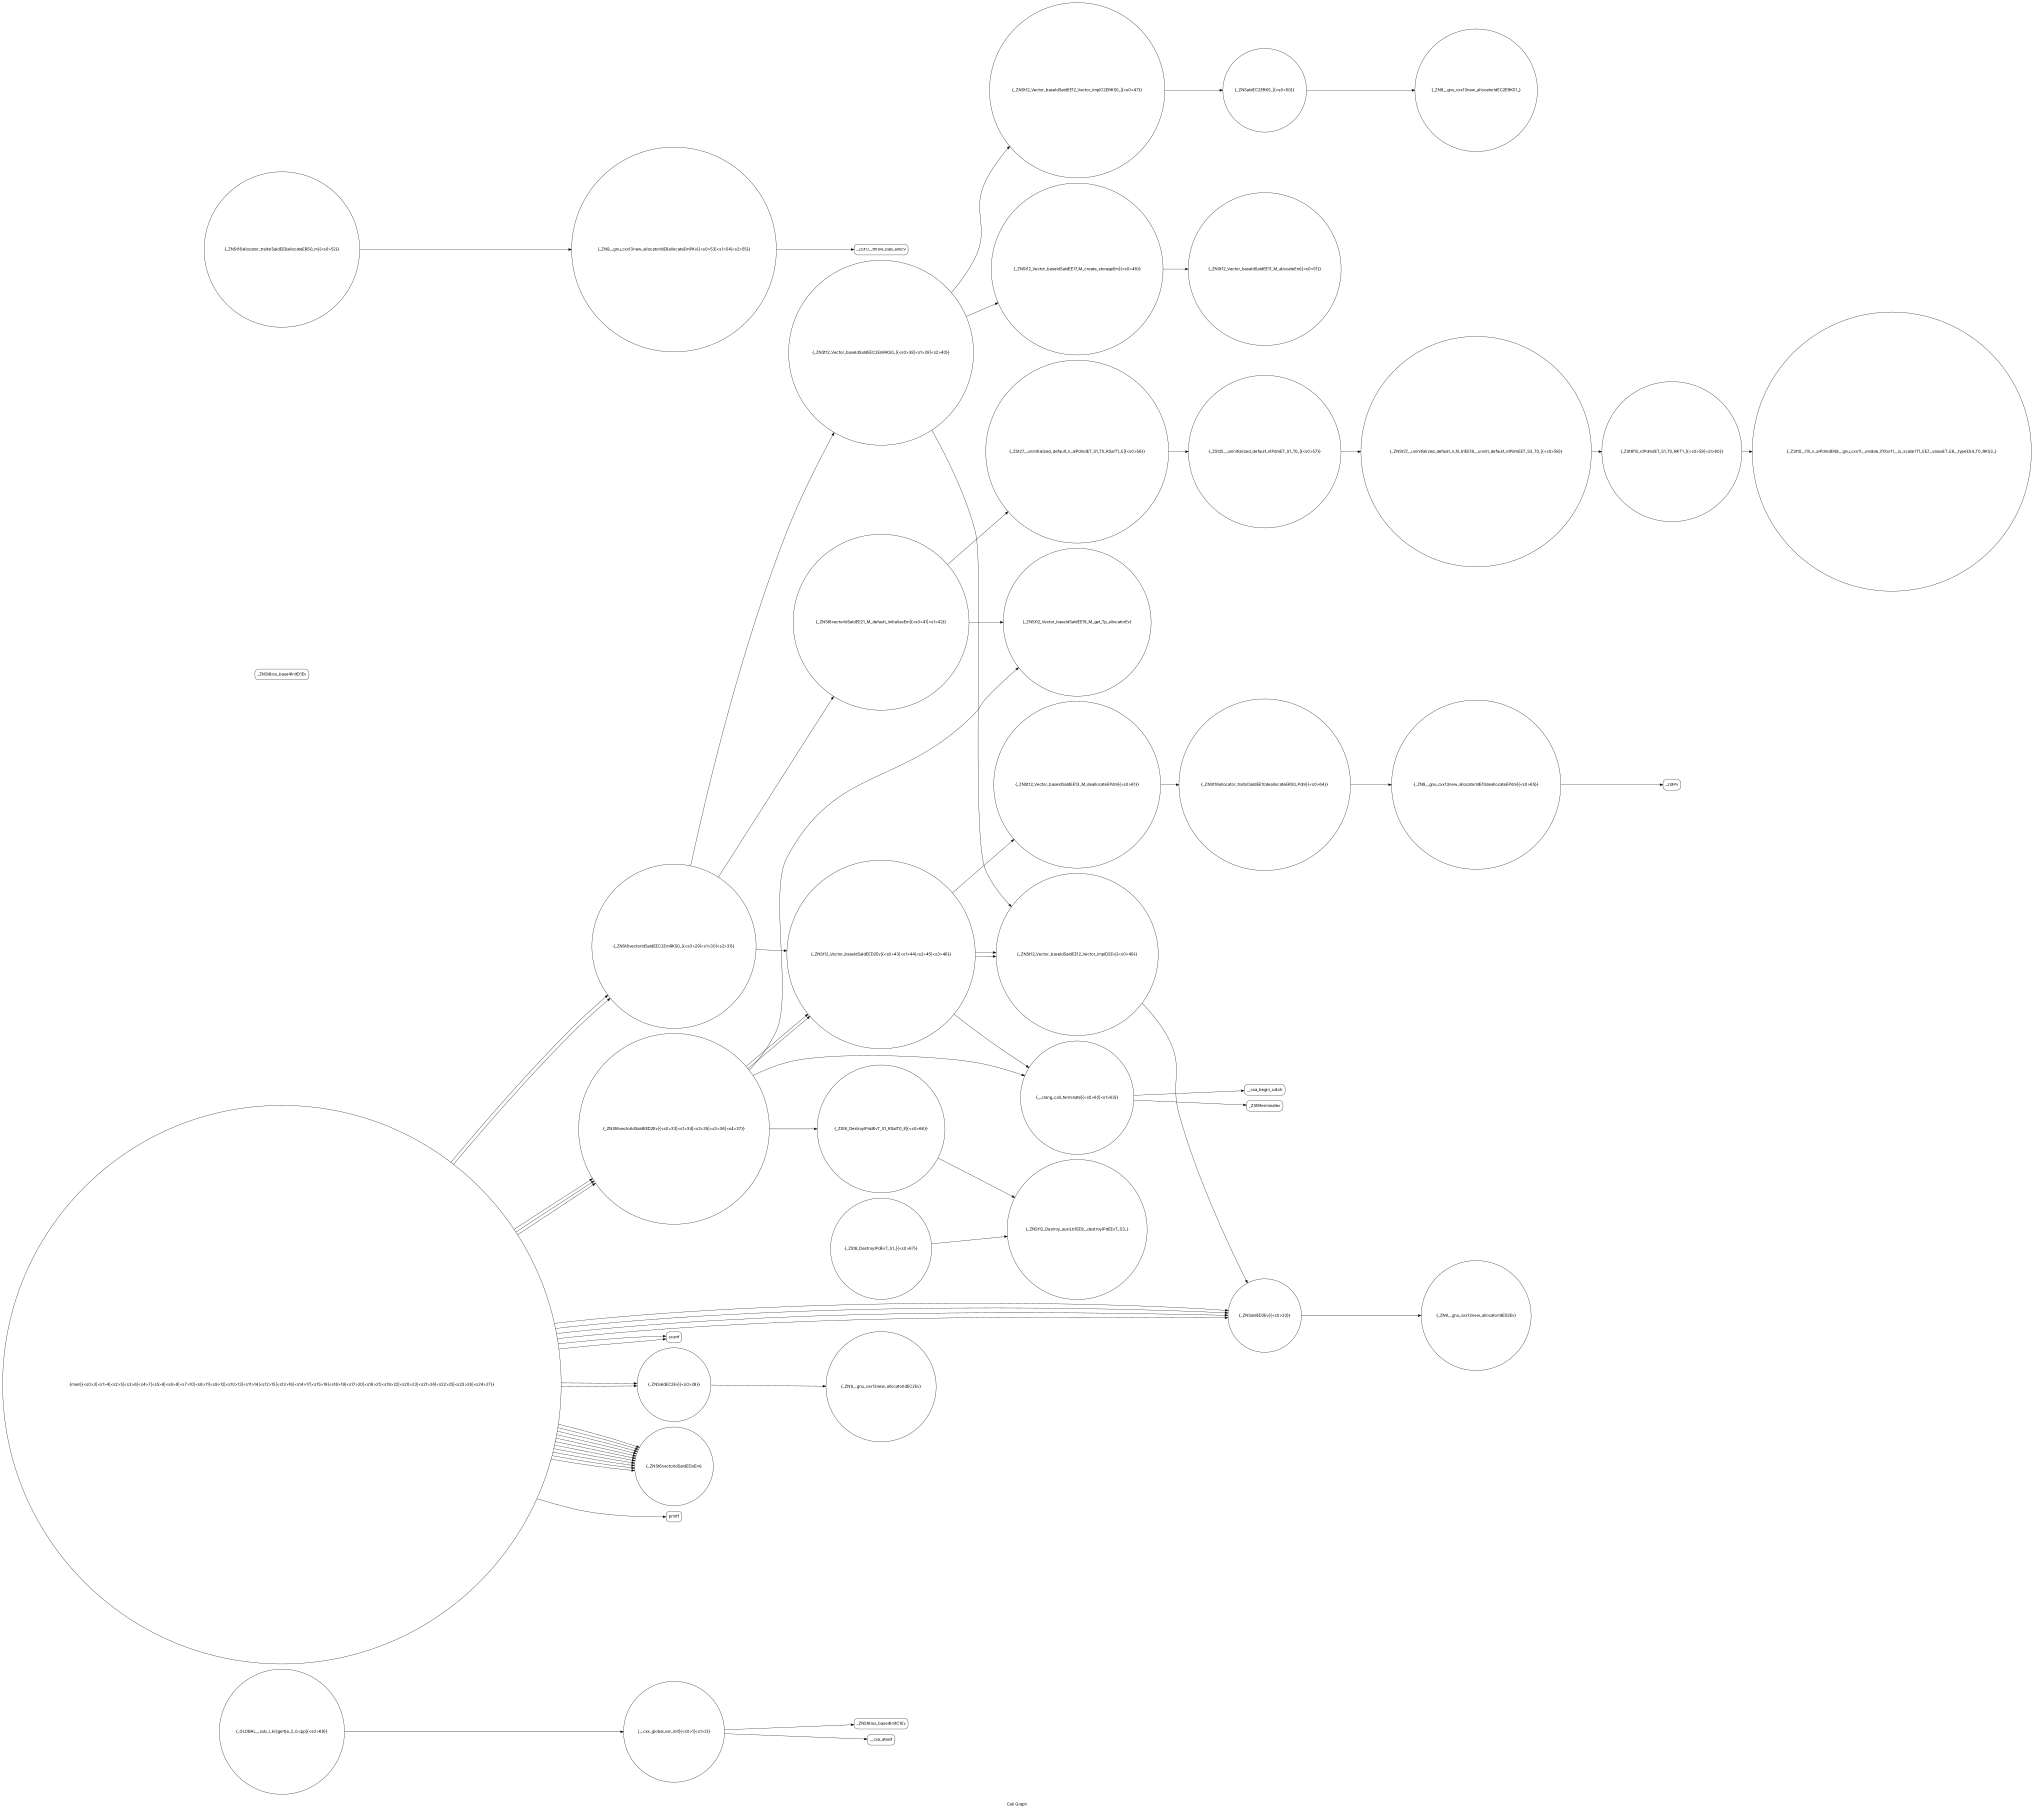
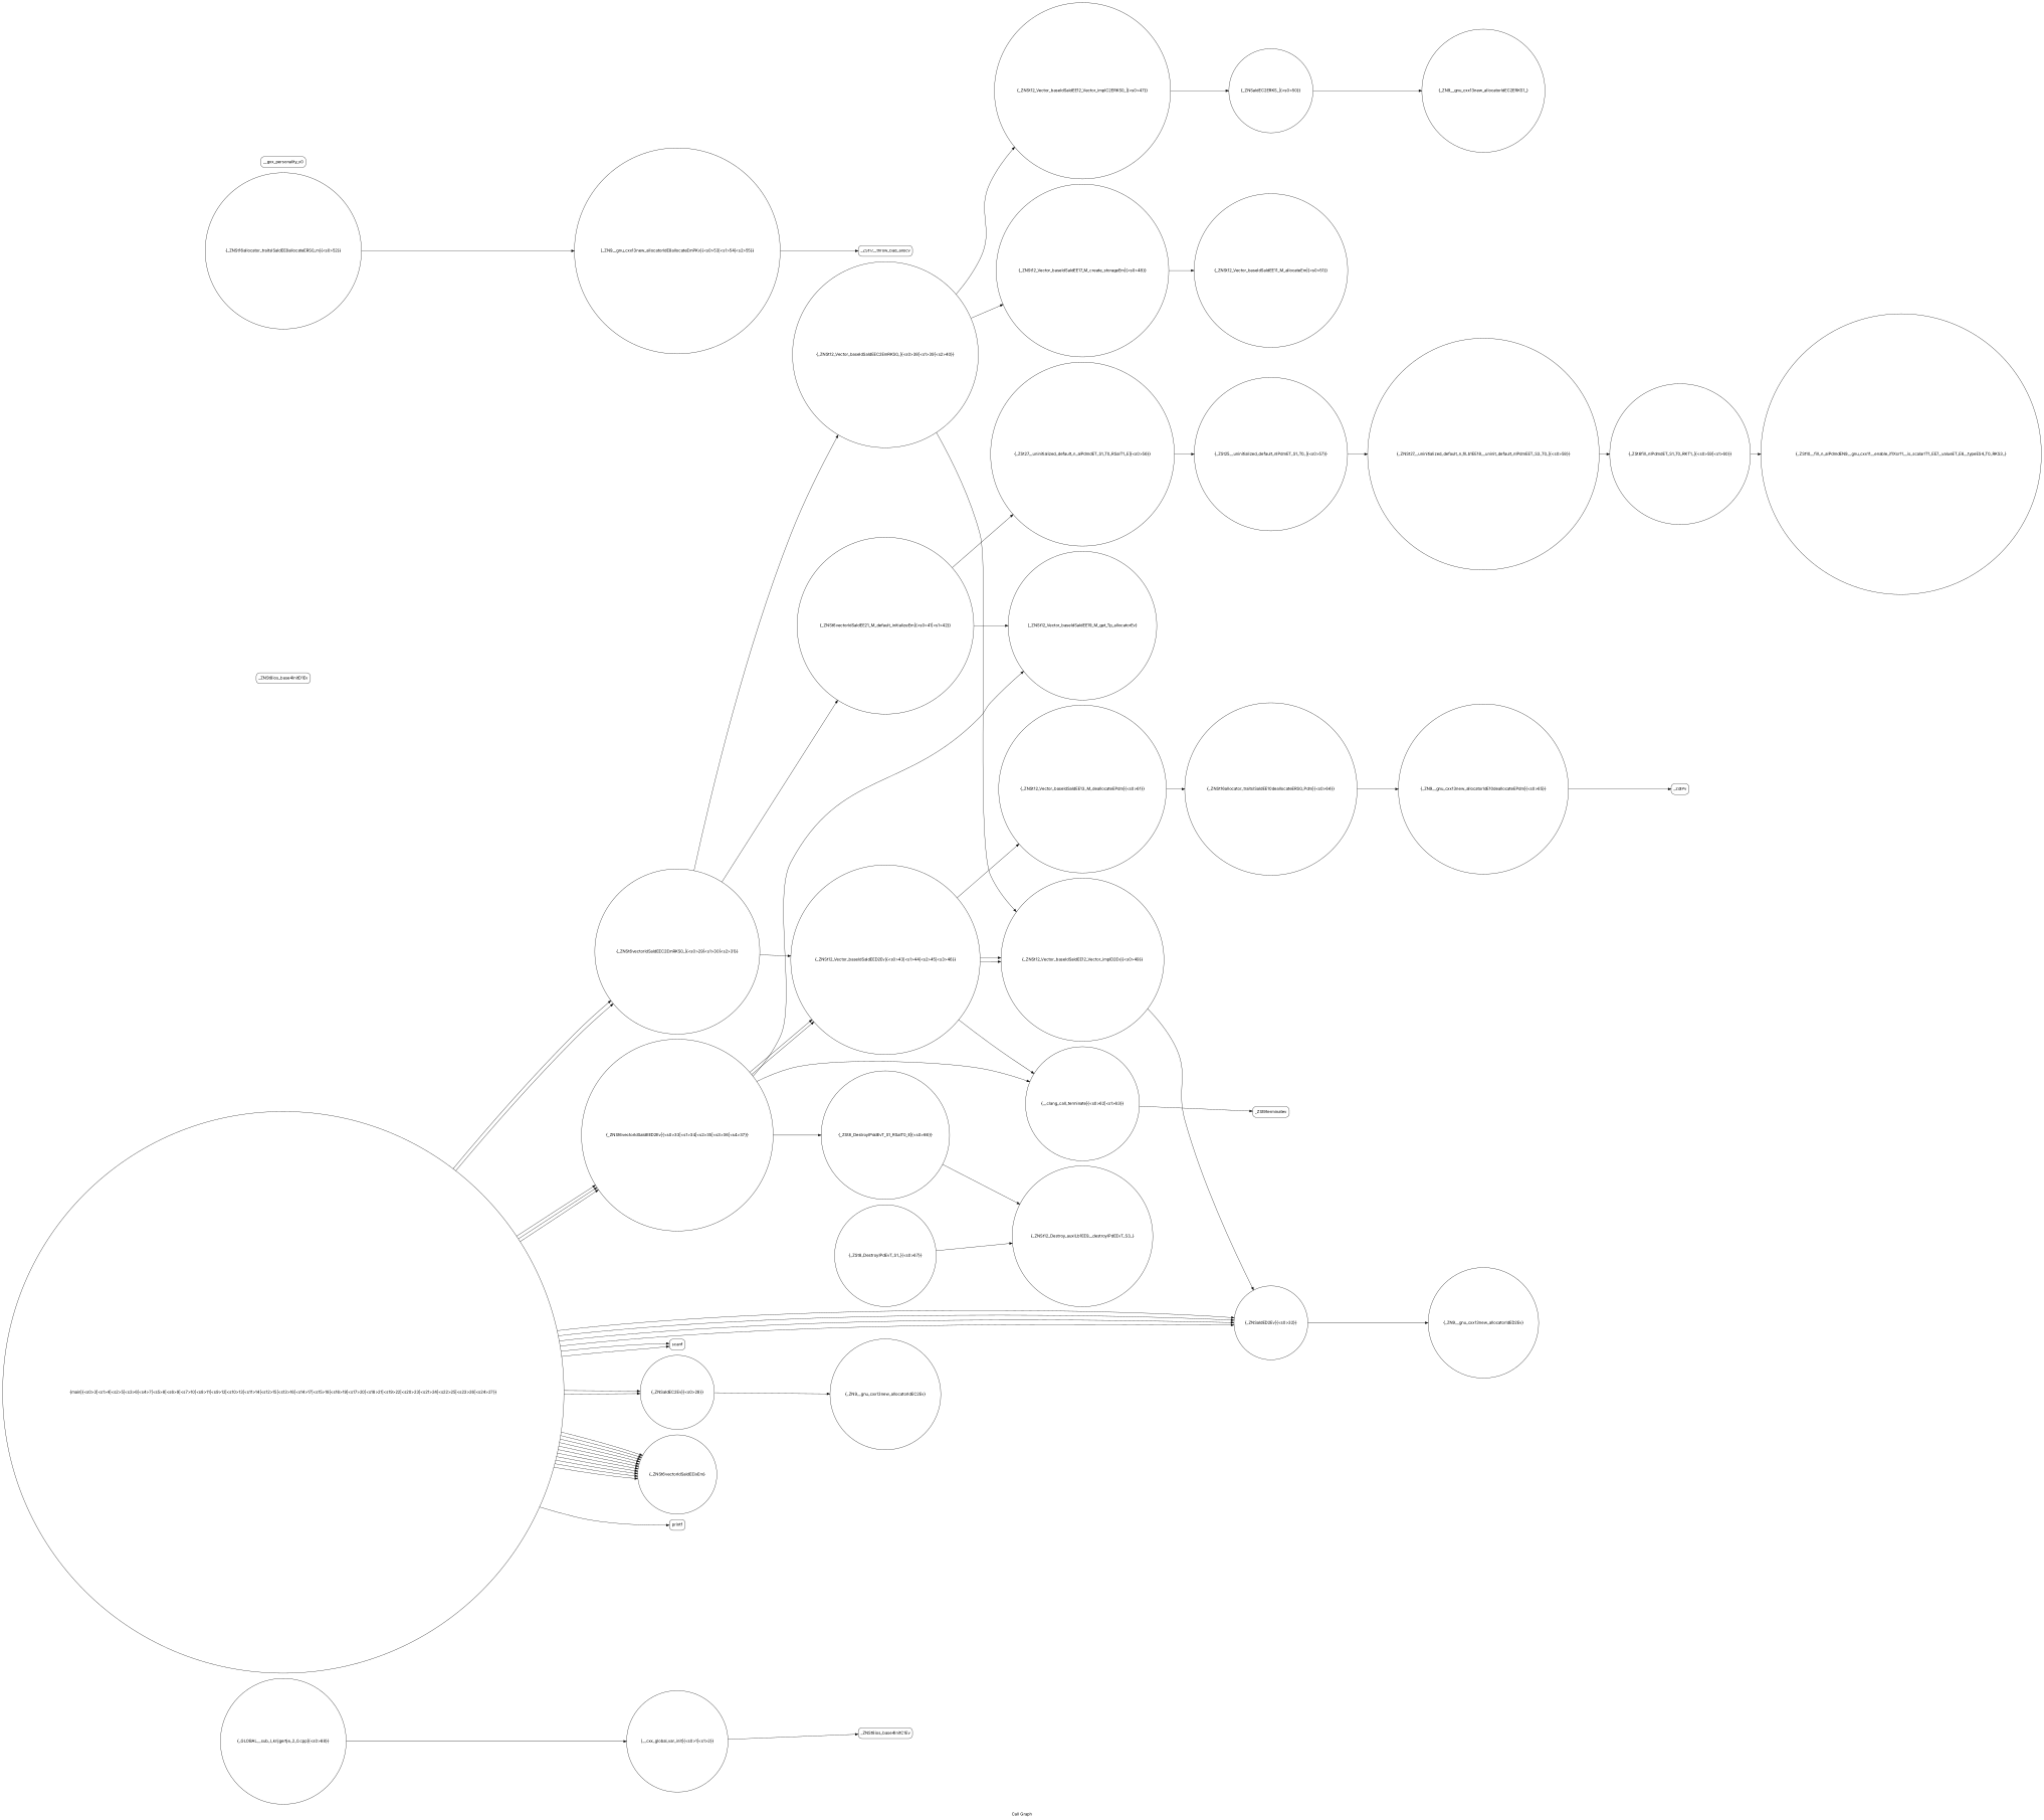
  digraph {
    fontname=Inter
    label="Call Graph"
    rankdir=LR
    node [fontname=Inter shape=circle]
    edge [color=black fontname=Inter tailport=s0]
    n1 [label="{__cxx_global_var_init|{<s0>1|<s1>2}}"]
    n2 [label="{_ZNSt8ios_base4InitC1Ev}" shape=Mrecord]
-   n3 [label="{__cxa_atexit}" shape=Mrecord]
    n4 [label="{_ZNSt12_Destroy_auxILb1EE9__destroyIPdEEvT_S3_}"]
    n5 [label="{_ZNSt6vectorIdSaIdEEC2EmRKS0_|{<s0>29|<s1>30|<s2>31}}"]
    n6 [label="{_ZNSt12_Vector_baseIdSaIdEEC2EmRKS0_|{<s0>38|<s1>39|<s2>40}}"]
    n7 [label="{_ZNSt6vectorIdSaIdEE21_M_default_initializeEm|{<s0>41|<s1>42}}"]
    n8 [label="{_ZNSt12_Vector_baseIdSaIdEED2Ev|{<s0>43|<s1>44|<s2>45|<s3>46}}"]
    n9 [label="{_ZNSt12_Vector_baseIdSaIdEE12_Vector_implC2ERKS0_|{<s0>47}}"]
    n10 [label="{_ZNSt12_Vector_baseIdSaIdEE12_Vector_implD2Ev|{<s0>49}}"]
    n11 [label="{_ZNSt12_Vector_baseIdSaIdEE17_M_create_storageEm|{<s0>48}}"]
    n12 [label="{_ZNSt12_Vector_baseIdSaIdEE19_M_get_Tp_allocatorEv}"]
    n13 [label="{_ZSt27__uninitialized_default_n_aIPdmdET_S1_T0_RSaIT1_E|{<s0>56}}"]
    n14 [label="{__clang_call_terminate|{<s0>62|<s1>63}}"]
    n15 [label="{_ZNSt12_Vector_baseIdSaIdEE13_M_deallocateEPdm|{<s0>61}}"]
    n16 [label="{_ZNSaIdEC2ERKS_|{<s0>50}}"]
    n17 [label="{_ZNSaIdED2Ev|{<s0>32}}"]
    n18 [label="{_ZNSt12_Vector_baseIdSaIdEE11_M_allocateEm|{<s0>51}}"]
    n19 [label="{_ZSt25__uninitialized_default_nIPdmET_S1_T0_|{<s0>57}}"]
-   n20 [label="{__cxa_begin_catch}" shape=Mrecord]
    n21 [label="{_ZSt9terminatev}" shape=Mrecord]
    n22 [label="{_ZNSt16allocator_traitsISaIdEE10deallocateERS0_Pdm|{<s0>64}}"]
    n23 [label="{_ZSt6fill_nIPdmdET_S1_T0_RKT1_|{<s0>59|<s1>60}}"]
    n24 [label="{_ZSt10__fill_n_aIPdmdEN9__gnu_cxx11__enable_ifIXsr11__is_scalarIT1_EE7__valueET_E6__typeES4_T0_RKS3_}"]
    n25 [label="{_ZN9__gnu_cxx13new_allocatorIdED2Ev}"]
    n26 [label="{_ZN9__gnu_cxx13new_allocatorIdE10deallocateEPdm|{<s0>65}}"]
    n27 [label="{_ZdlPv}" shape=Mrecord]
    n28 [label="{_ZN9__gnu_cxx13new_allocatorIdEC2ERKS1_}"]
    n29 [label="{_ZNSt8ios_base4InitD1Ev}" shape=Mrecord]
    n30 [label="{_ZNSt27__uninitialized_default_n_1ILb1EE18__uninit_default_nIPdmEET_S3_T0_|{<s0>58}}"]
    n31 [label="{_ZNSt16allocator_traitsISaIdEE8allocateERS0_m|{<s0>52}}"]
    n32 [label="{_ZN9__gnu_cxx13new_allocatorIdE8allocateEmPKv|{<s0>53|<s1>54|<s2>55}}"]
    n33 [label="{_ZSt17__throw_bad_allocv}" shape=Mrecord]
    n34 [label="{main|{<s0>3|<s1>4|<s2>5|<s3>6|<s4>7|<s5>8|<s6>9|<s7>10|<s8>11|<s9>12|<s10>13|<s11>14|<s12>15|<s13>16|<s14>17|<s15>18|<s16>19|<s17>20|<s18>21|<s19>22|<s20>23|<s21>24|<s22>25|<s23>26|<s24>27}}"]
    n35 [label="{scanf}" shape=Mrecord]
    n36 [label="{_ZNSaIdEC2Ev|{<s0>28}}"]
    n37 [label="{_ZNSt6vectorIdSaIdEEixEm}"]
    n38 [label="{_ZNSt6vectorIdSaIdEED2Ev|{<s0>33|<s1>34|<s2>35|<s3>36|<s4>37}}"]
    n39 [label="{printf}" shape=Mrecord]
    n40 [label="{_ZN9__gnu_cxx13new_allocatorIdEC2Ev}"]
    n41 [label="{_ZSt8_DestroyIPddEvT_S1_RSaIT0_E|{<s0>66}}"]
    n42 [label="{_ZSt8_DestroyIPdEvT_S1_|{<s0>67}}"]
    n43 [label="{_GLOBAL__sub_I_krijgertje_2_0.cpp|{<s0>68}}"]
+   n44 [label="{__gxx_personality_v0}" shape=Mrecord]
    n1 -> n2
-   n1 -> n3 [tailport=s1]
    n5 -> n6
    n5 -> n7 [tailport=s1]
    n5 -> n8 [tailport=s2]
    n6 -> n9
    n6 -> n10 [tailport=s2]
    n6 -> n11 [tailport=s1]
    n7 -> n12
    n7 -> n13 [tailport=s1]
    n8 -> n10 [tailport=s1]
    n8 -> n10 [tailport=s2]
    n8 -> n14 [tailport=s3]
    n8 -> n15
    n9 -> n16
    n10 -> n17
    n11 -> n18
    n13 -> n19
-   n14 -> n20
    n14 -> n21 [tailport=s1]
    n15 -> n22
    n16 -> n28
    n17 -> n25
    n19 -> n30
    n22 -> n26
    n23 -> n24 [tailport=s1]
    n26 -> n27
    n30 -> n23
    n31 -> n32
    n32 -> n33 [tailport=s1]
    n34 -> n5 [tailport=s3]
    n34 -> n5 [tailport=s7]
    n34 -> n17 [tailport=s4]
    n34 -> n17 [tailport=s8]
    n34 -> n17 [tailport=s10]
    n34 -> n17 [tailport=s11]
    n34 -> n35
    n34 -> n35 [tailport=s1]
    n34 -> n36 [tailport=s2]
    n34 -> n36 [tailport=s6]
    n34 -> n37 [tailport=s5]
    n34 -> n37 [tailport=s9]
    n34 -> n37 [tailport=s12]
    n34 -> n37 [tailport=s13]
    n34 -> n37 [tailport=s14]
    n34 -> n37 [tailport=s15]
    n34 -> n37 [tailport=s16]
    n34 -> n37 [tailport=s17]
    n34 -> n37 [tailport=s18]
    n34 -> n37 [tailport=s19]
    n34 -> n37 [tailport=s21]
    n34 -> n38 [tailport=s20]
    n34 -> n38 [tailport=s23]
    n34 -> n38 [tailport=s24]
    n34 -> n39 [tailport=s22]
    n36 -> n40
    n38 -> n8 [tailport=s2]
    n38 -> n8 [tailport=s3]
    n38 -> n12
    n38 -> n14 [tailport=s4]
    n38 -> n41 [tailport=s1]
    n41 -> n4
    n42 -> n4
    n43 -> n1
  }
